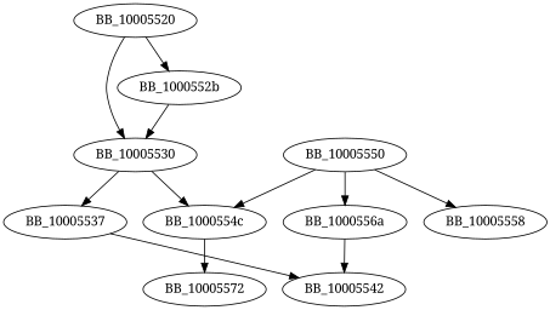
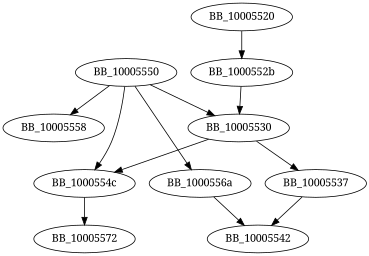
  digraph {
    fontname="Noto Serif"
    node [fontname="Noto Serif"]
    edge [fontname="Noto Serif"]
    BB_10005520
    BB_1000552b
    BB_10005530
    BB_10005537
    BB_1000554c
    BB_10005542
    BB_10005572
    BB_10005550
    BB_10005558
    BB_1000556a
    BB_10005520 -> BB_1000552b
-   BB_10005520 -> BB_10005530
+   BB_10005550 -> BB_10005530
    BB_1000552b -> BB_10005530
    BB_10005530 -> BB_10005537
    BB_10005530 -> BB_1000554c
    BB_10005537 -> BB_10005542
    BB_1000554c -> BB_10005572
    BB_10005550 -> BB_1000554c
    BB_10005550 -> BB_10005558
    BB_10005550 -> BB_1000556a
    BB_1000556a -> BB_10005542
  }
